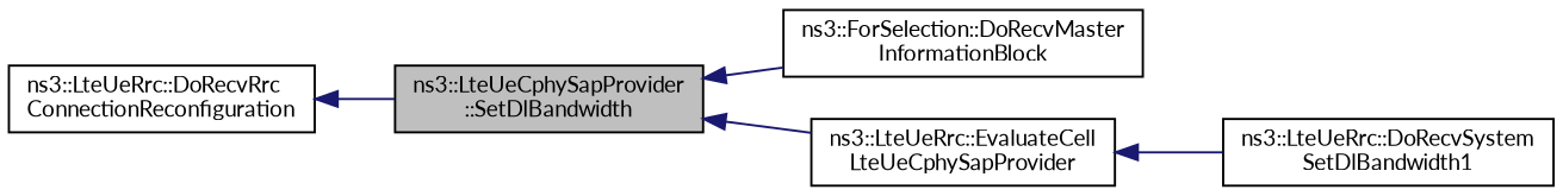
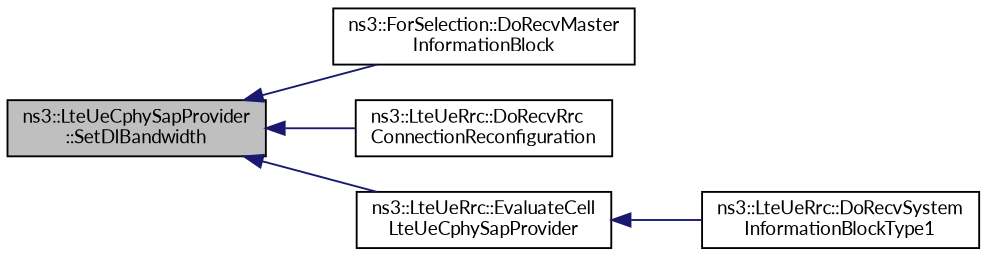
  digraph {
    fontname=Lato
    rankdir=LR
    node [color=black fillcolor=white fontname=Lato fontsize=10 shape=record style=filled]
    edge [color=midnightblue dir=back fontname=Lato fontsize=10 labelfontname=Helvetica labelfontsize=10 style=solid]
    n1 [fillcolor=grey75 fontcolor=black height=0.2 label="ns3::LteUeCphySapProvider\l::SetDlBandwidth" width=0.4]
    n2 [height=0.2 label="ns3::ForSelection::DoRecvMaster\lInformationBlock" width=0.4]
    n3 [height=0.2 label="ns3::LteUeRrc::DoRecvRrc\lConnectionReconfiguration" width=0.4]
    n4 [height=0.2 label="ns3::LteUeRrc::EvaluateCell\lLteUeCphySapProvider" width=0.4]
-   n5 [height=0.2 label="ns3::LteUeRrc::DoRecvSystem\lSetDlBandwidth1" width=0.4]
+   n5 [height=0.2 label="ns3::LteUeRrc::DoRecvSystem\lInformationBlockType1" width=0.4]
    n1 -> n2
-   n3 -> n1
+   n1 -> n3
    n1 -> n4
    n4 -> n5
  }
